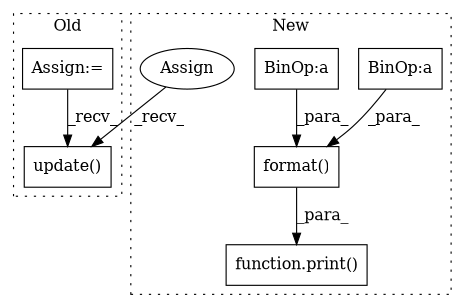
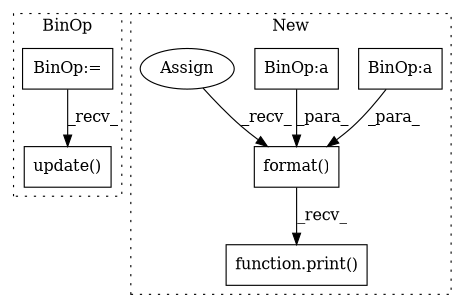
  digraph {
    node [a=75 shape=box]
    n1 [l="13,1" label="update()" s="12910,12956"]
-   n2 [a=68 l=3 label="Assign:=" s=11505]
+   n2 [a=68 l=3 label="BinOp:=" s=11505]
    n3 [l="6,1" label="function.print()" s="11765,12426"]
    n4 [a=82 l=23 label="BinOp:a" s=12202]
    n5 [a=82 l=32 label="BinOp:a" s=12263]
    n6 [l="349,95" label="format()" s="11771,12331"]
    n7 [a=66 l=25 label=Assign s=11771 shape=ellipse]
    subgraph cluster_1 {
-     label=Old
+     label=BinOp
      style=dotted
      n1
      n2
    }
    subgraph cluster_2 {
      label=New
      style=dotted
      n3
      n4
      n5
      n6
      n7
    }
    n2 -> n1 [label=_recv_]
    n4 -> n6 [label=_para_]
    n5 -> n6 [label=_para_]
-   n6 -> n3 [label=_para_]
-   n7 -> n1 [label=_recv_]
+   n6 -> n3 [label=_recv_]
+   n7 -> n6 [label=_recv_]
  }
